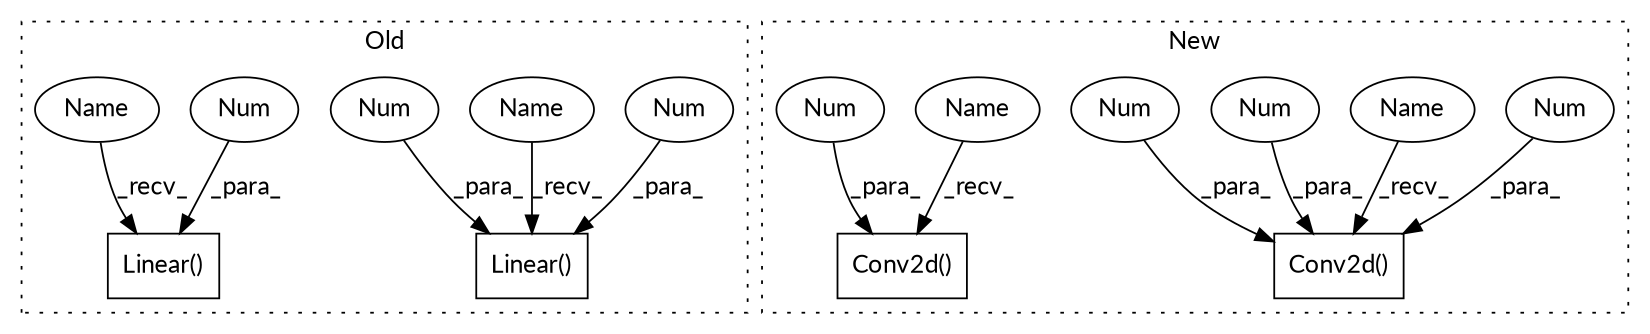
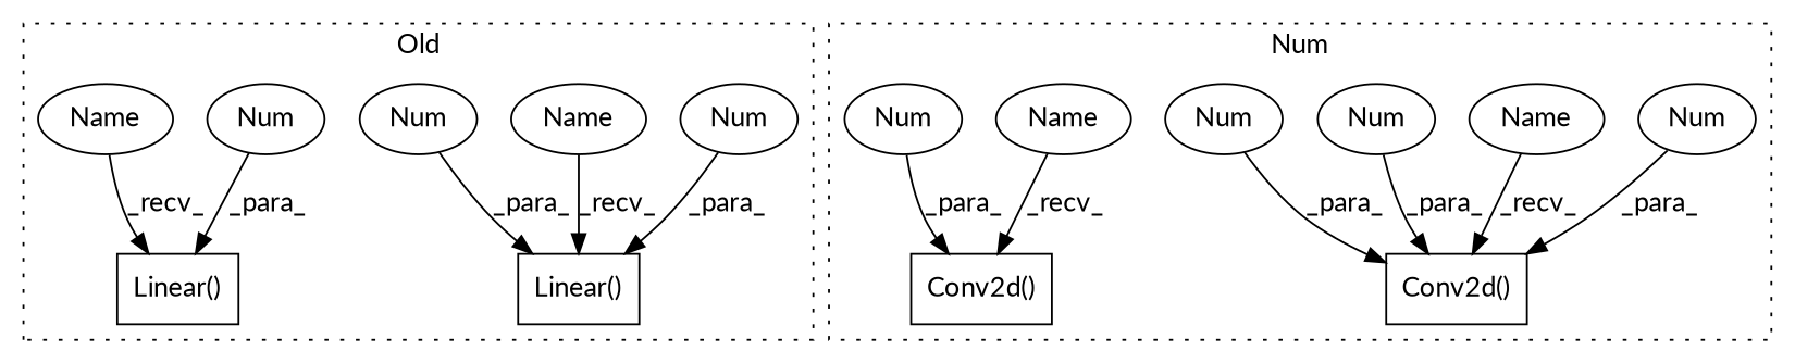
  digraph {
    fontname=Lato
    node [a=76 l=2 shape=ellipse fontname=Lato]
    edge [fontname=Lato]
    n1 [a=75 l="10,1" label="Linear()" s="2413,2427" shape=box]
    n2 [l=1 label=Num s=2426]
    n3 [l=1 label=Num s=2423]
    n4 [a=75 l="10,1" label="Linear()" s="2349,2363" shape=box]
    n5 [l=1 label=Num s=2359]
    n6 [a=87 label=Name s=2349]
    n7 [a=87 label=Name s=2413]
    n8 [a=75 l="10,22" label="Conv2d()" s="5125,5144" shape=box]
    n9 [l=1 label=Num s=5143]
    n10 [label=Num s=5135]
    n11 [a=75 l="10,22" label="Conv2d()" s="5377,5395" shape=box]
    n12 [label=Num s=5139]
    n13 [l=1 label=Num s=5394]
    n14 [a=87 label=Name s=5125]
    n15 [a=87 label=Name s=5377]
    subgraph cluster_1 {
      label=Old
      style=dotted
      n1
      n2
      n3
      n4
      n5
      n6
      n7
    }
    subgraph cluster_2 {
-     label=New
+     label=Num
      style=dotted
      n8
      n9
      n10
      n11
      n12
      n13
      n14
      n15
    }
    n2 -> n1 [label=_para_]
    n3 -> n1 [label=_para_]
    n5 -> n4 [label=_para_]
    n6 -> n4 [label=_recv_]
    n7 -> n1 [label=_recv_]
    n9 -> n8 [label=_para_]
    n10 -> n8 [label=_para_]
    n12 -> n8 [label=_para_]
    n13 -> n11 [label=_para_]
    n14 -> n8 [label=_recv_]
    n15 -> n11 [label=_recv_]
  }
